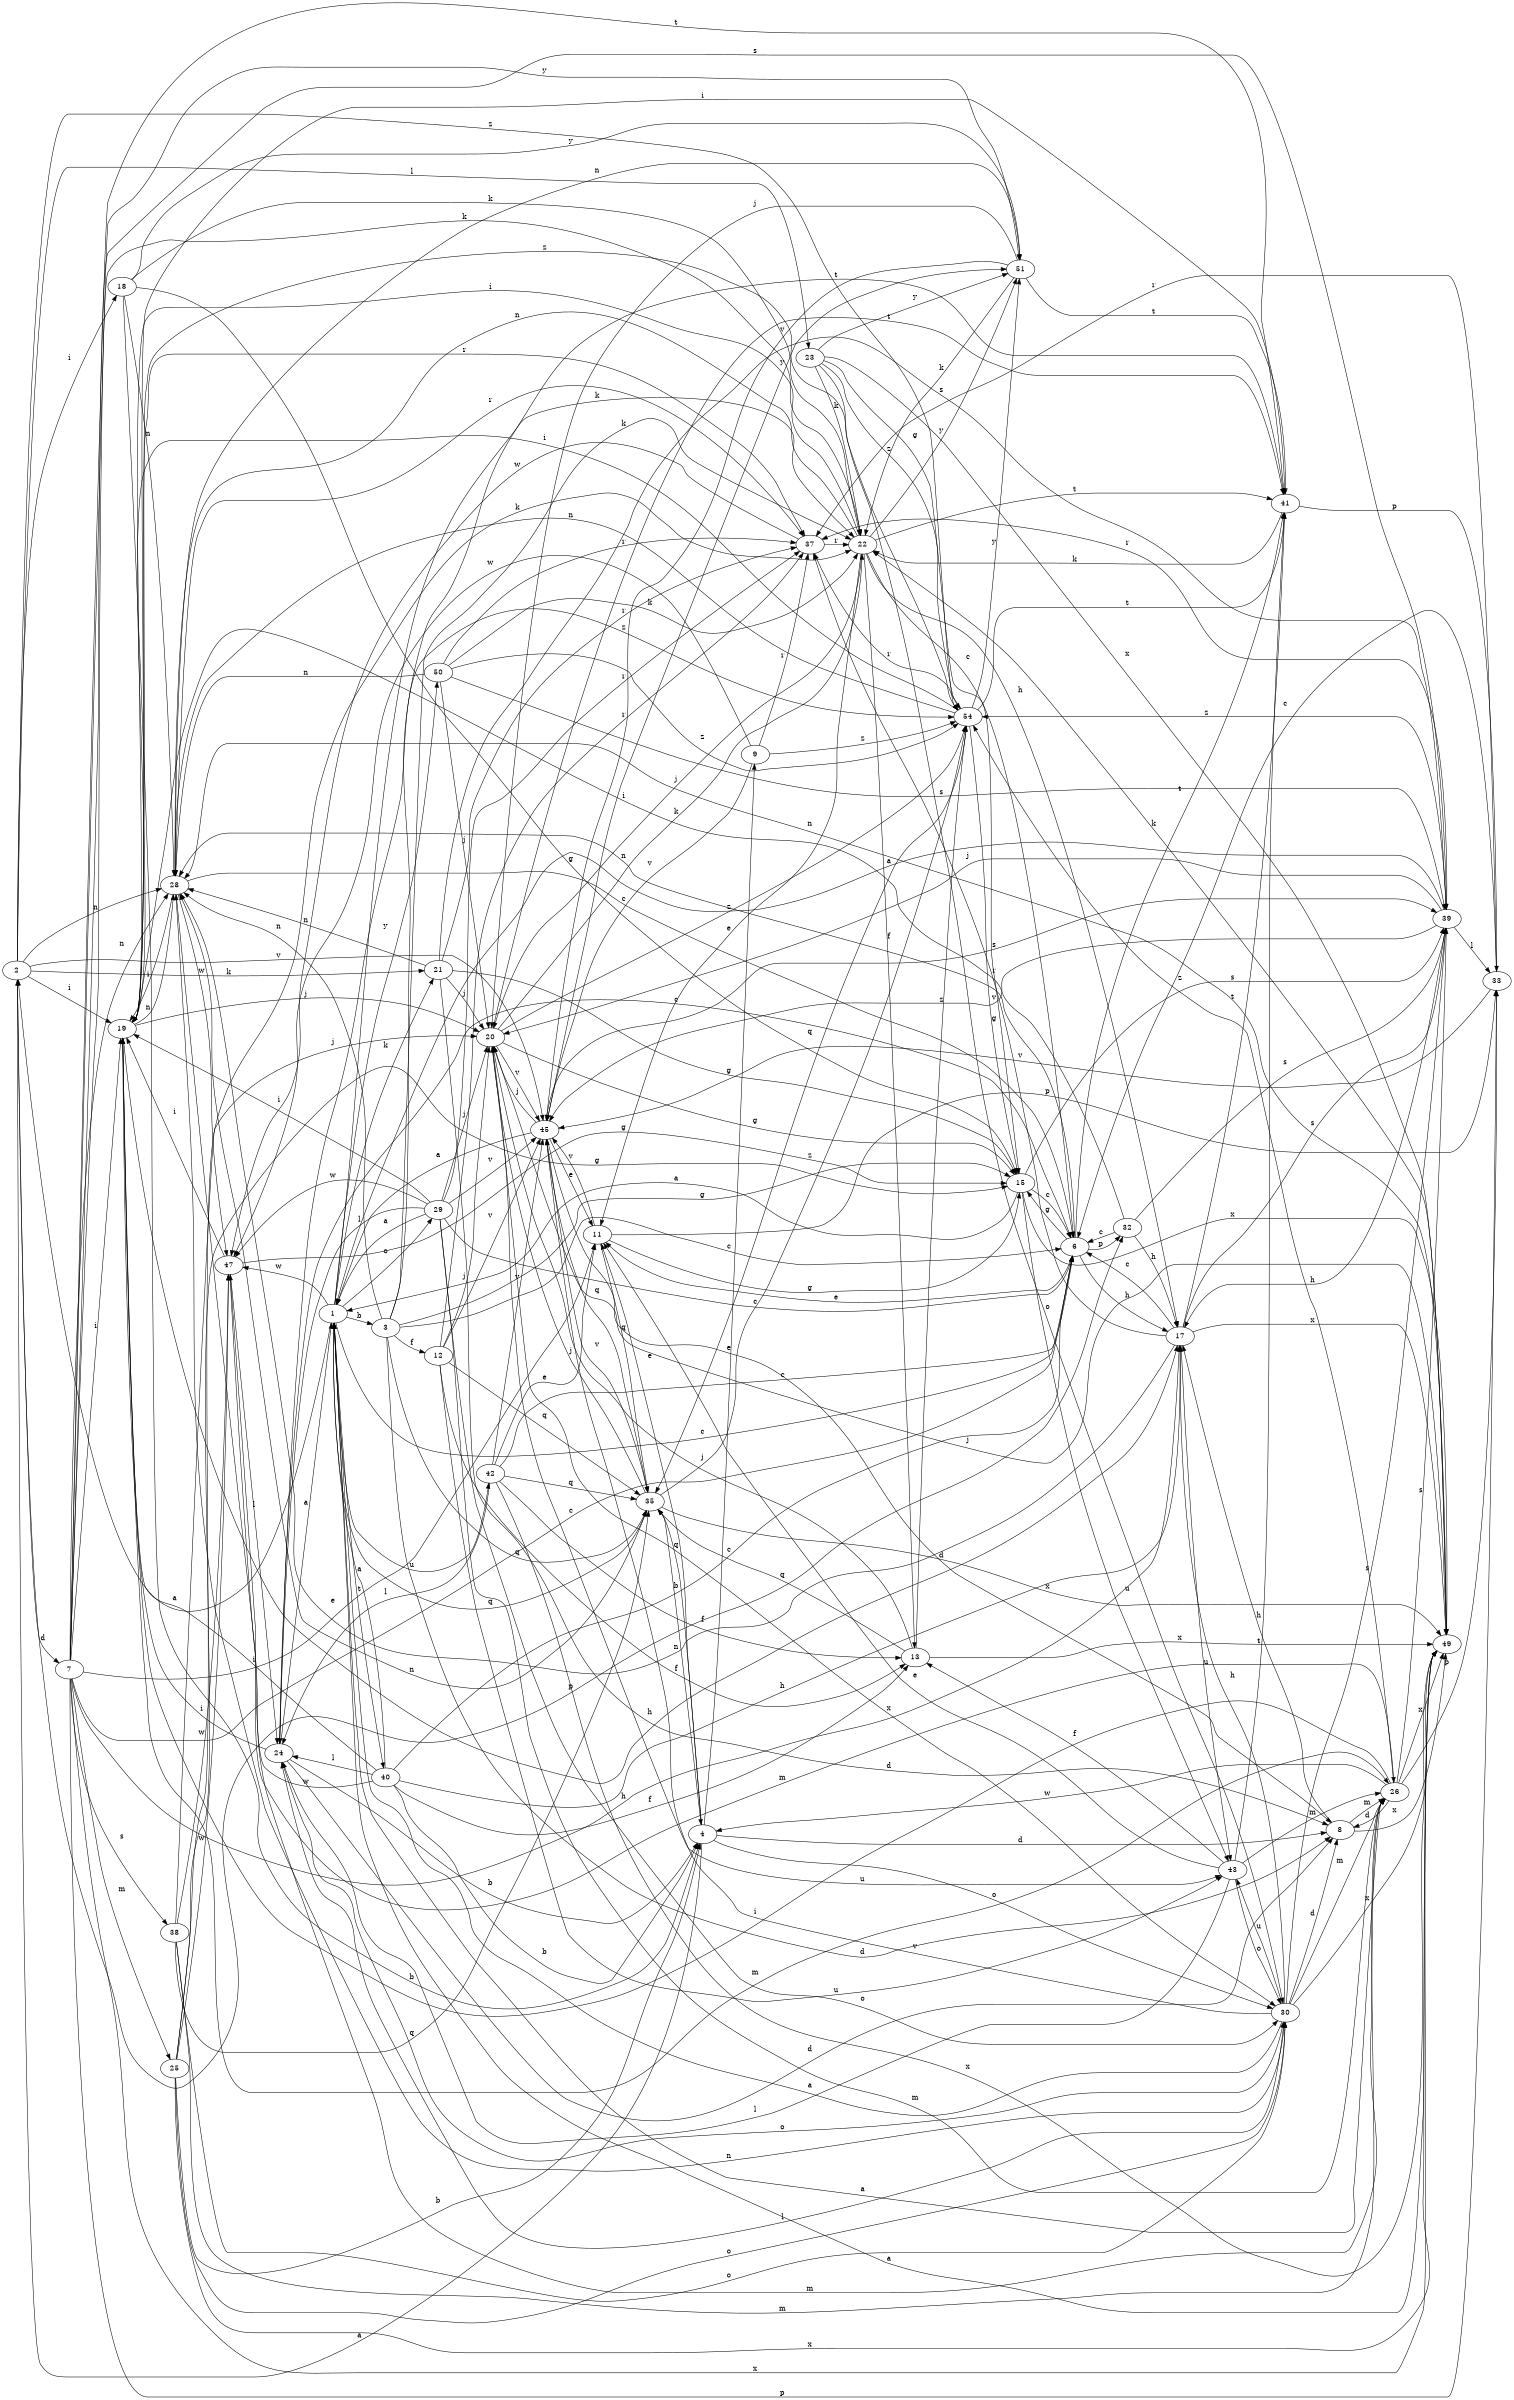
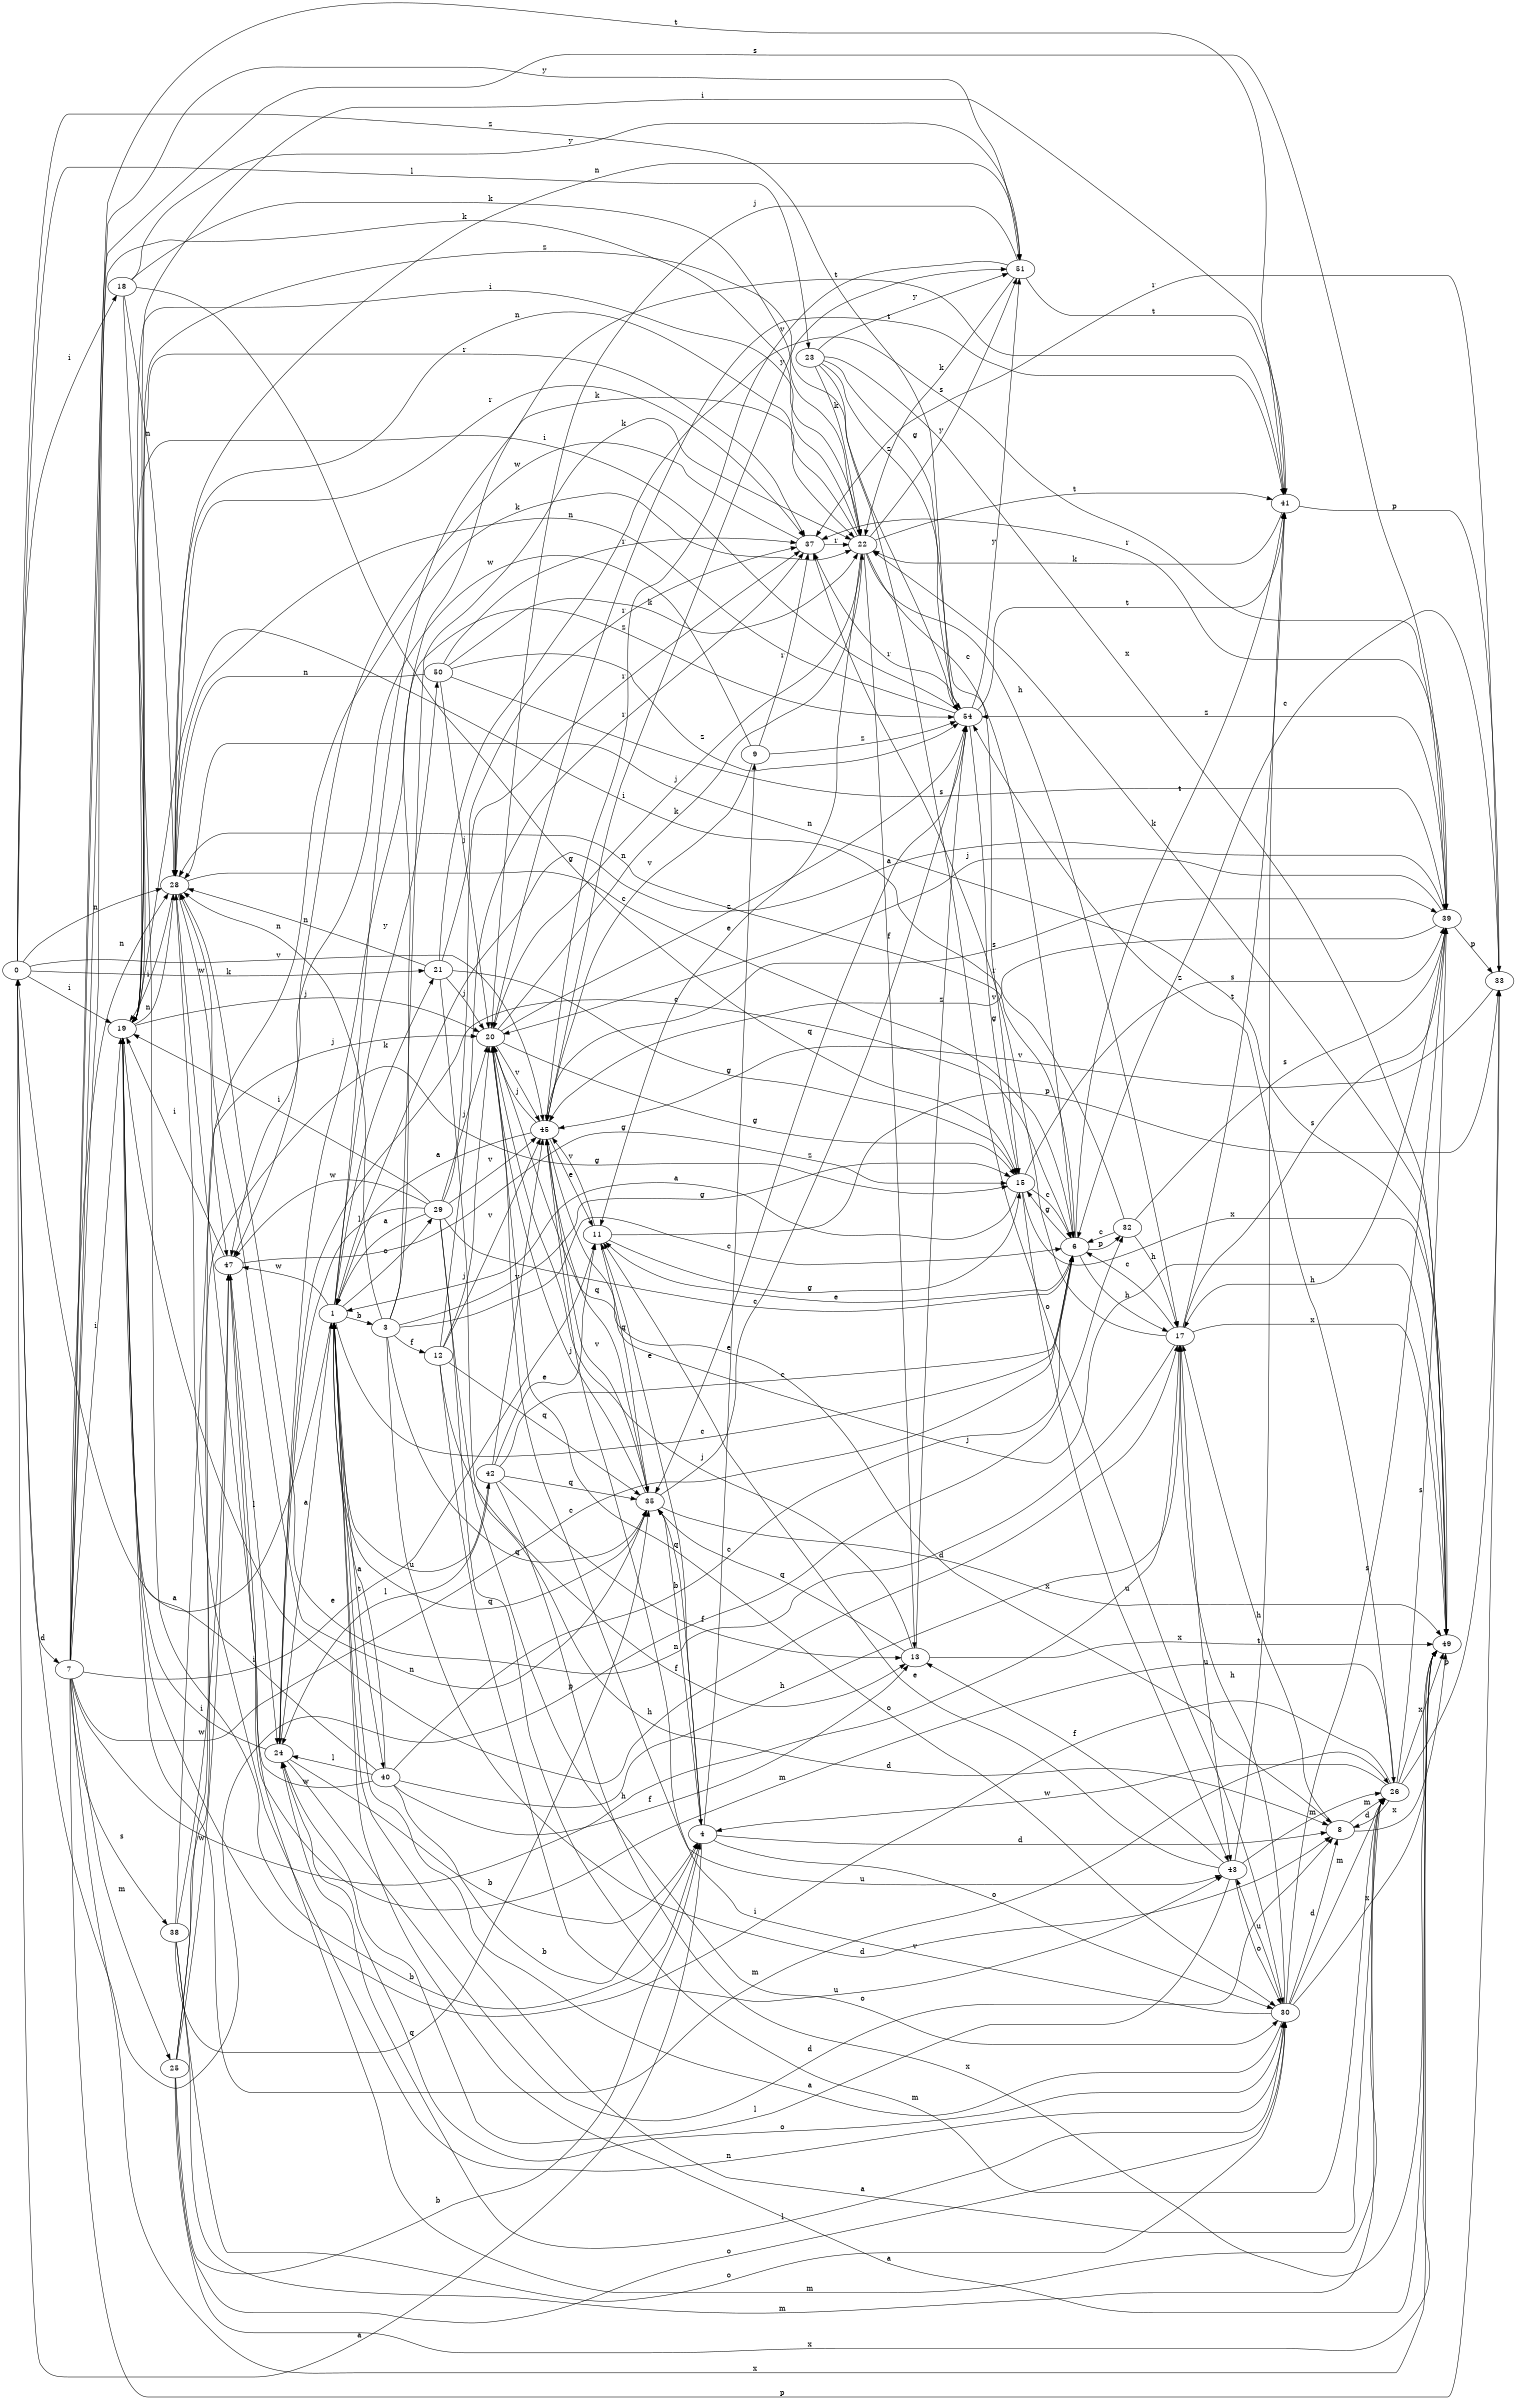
  strict digraph {
    rankdir=LR
-   0 [label=2]
+   0
    7
    18
    19
    21
    23
    28
    32
    45
    54
    6
    22
    41
    11
    17
    25
    33
    38
    39
    49
    51
    15
    4
    26
    37
    20
    8
    30
    47
    1
    35
    3
    29
    40
    42
    50
    12
    13
    24
    43
    9
    0 -> 7 [label=d]
    0 -> 18 [label=i]
    0 -> 19 [label=i]
    0 -> 21 [label=k]
    0 -> 23 [label=l]
    0 -> 28 [label=n]
    0 -> 32 [label=p]
    0 -> 45 [label=v]
    0 -> 54 [label=z]
    7 -> 19 [label=i]
    7 -> 28 [label=n]
    7 -> 6 [label=c]
    7 -> 22 [label=k]
    7 -> 41 [label=t]
    7 -> 11 [label=e]
    7 -> 17 [label=h]
    7 -> 25 [label=m]
    7 -> 33 [label=p]
    7 -> 38 [label=s]
    7 -> 39 [label=s]
    7 -> 49 [label=x]
    7 -> 51 [label=y]
    18 -> 28 [label=n]
    18 -> 22 [label=k]
    18 -> 51 [label=y]
    18 -> 15 [label=g]
    18 -> 4 [label=b]
    19 -> 28 [label=n]
    19 -> 54 [label=z]
    19 -> 17 [label=h]
    19 -> 26 [label=m]
    19 -> 37 [label=r]
    19 -> 20 [label=j]
    21 -> 28 [label=n]
    21 -> 39 [label=s]
    21 -> 15 [label=g]
    21 -> 37 [label=r]
    21 -> 20 [label=j]
    21 -> 8 [label=d]
    23 -> 54 [label=z]
    23 -> 22 [label=k]
    23 -> 49 [label=x]
    23 -> 51 [label=y]
    23 -> 15 [label=g]
    23 -> 30 [label=o]
    28 -> 19 [label=i]
    28 -> 6 [label=c]
    28 -> 26 [label=m]
    28 -> 37 [label=r]
    28 -> 47 [label=w]
    32 -> 19 [label=i]
    32 -> 6 [label=c]
    32 -> 17 [label=h]
    32 -> 39 [label=s]
    45 -> 11 [label=e]
    45 -> 39 [label=s]
    45 -> 51 [label=y]
    45 -> 20 [label=j]
    45 -> 8 [label=d]
    45 -> 1 [label=a]
    45 -> 35 [label=q]
    54 -> 19 [label=i]
    54 -> 28 [label=n]
    54 -> 41 [label=t]
    54 -> 51 [label=y]
    54 -> 15 [label=g]
    54 -> 37 [label=r]
    54 -> 35 [label=q]
    6 -> 28 [label=n]
    6 -> 32 [label=p]
    6 -> 41 [label=t]
    6 -> 11 [label=e]
    6 -> 17 [label=h]
    6 -> 15 [label=g]
    22 -> 19 [label=i]
    22 -> 28 [label=n]
    22 -> 6 [label=c]
    22 -> 41 [label=t]
    22 -> 11 [label=e]
    22 -> 17 [label=h]
    22 -> 51 [label=y]
    22 -> 20 [label=j]
    22 -> 13 [label=f]
    41 -> 19 [label=i]
    41 -> 22 [label=k]
    41 -> 33 [label=p]
    11 -> 45 [label=v]
    11 -> 33 [label=p]
    11 -> 15 [label=g]
    11 -> 35 [label=q]
    17 -> 28 [label=n]
    17 -> 6 [label=c]
    17 -> 41 [label=t]
    17 -> 39 [label=s]
    17 -> 49 [label=x]
    17 -> 37 [label=r]
    17 -> 43 [label=u]
    25 -> 22 [label=k]
    25 -> 49 [label=x]
    25 -> 15 [label=g]
    25 -> 4 [label=b]
    25 -> 30 [label=o]
    25 -> 47 [label=w]
    33 -> 45 [label=v]
    33 -> 6 [label=c]
    33 -> 37 [label=r]
    38 -> 26 [label=m]
    38 -> 20 [label=j]
    38 -> 30 [label=o]
    38 -> 47 [label=w]
    38 -> 35 [label=q]
    39 -> 45 [label=v]
    39 -> 54 [label=z]
    39 -> 17 [label=h]
-   39 -> 33 [label=l]
+   39 -> 33 [label=p]
    39 -> 37 [label=r]
    39 -> 20 [label=j]
    39 -> 1 [label=a]
    49 -> 28 [label=n]
    49 -> 22 [label=k]
    49 -> 20 [label=j]
    49 -> 1 [label=a]
    51 -> 28 [label=n]
    51 -> 45 [label=v]
    51 -> 22 [label=k]
    51 -> 41 [label=t]
    51 -> 20 [label=j]
    15 -> 6 [label=c]
    15 -> 39 [label=s]
    15 -> 49 [label=x]
    15 -> 1 [label=a]
    15 -> 43 [label=u]
    4 -> 0 [label=a]
    4 -> 11 [label=e]
    4 -> 8 [label=d]
    4 -> 30 [label=o]
    4 -> 35 [label=q]
    4 -> 9 [label=e]
    26 -> 19 [label=i]
    26 -> 54 [label=z]
    26 -> 33 [label=p]
    26 -> 39 [label=s]
    26 -> 49 [label=x]
    26 -> 4 [label=w]
    26 -> 8 [label=d]
    26 -> 1 [label=a]
    37 -> 22 [label=r]
    37 -> 47 [label=w]
    20 -> 45 [label=v]
    20 -> 54 [label=z]
    20 -> 22 [label=k]
    20 -> 41 [label=t]
    20 -> 15 [label=g]
-   20 -> 30 [label=x]
+   20 -> 30 [label=o]
    20 -> 43 [label=u]
    8 -> 17 [label=h]
    8 -> 49 [label=x]
    8 -> 26 [label=m]
    30 -> 28 [label=n]
    30 -> 45 [label=v]
    30 -> 17 [label=h]
    30 -> 39 [label=s]
    30 -> 49 [label=x]
    30 -> 26 [label=m]
    30 -> 8 [label=d]
    30 -> 1 [label=a]
    30 -> 24 [label=l]
    30 -> 43 [label=u]
    47 -> 19 [label=i]
    47 -> 15 [label=g]
    47 -> 26 [label=m]
    47 -> 24 [label=l]
    1 -> 0 [label=a]
    1 -> 21 [label=k]
    1 -> 6 [label=c]
    1 -> 22 [label=k]
    1 -> 47 [label=w]
    1 -> 35 [label=q]
    1 -> 3 [label=b]
    1 -> 29 [label=o]
    1 -> 40 [label=t]
    1 -> 42 [label=u]
    1 -> 50 [label=y]
    35 -> 28 [label=n]
    35 -> 45 [label=v]
    35 -> 54 [label=z]
    35 -> 49 [label=x]
    35 -> 4 [label=b]
    35 -> 20 [label=j]
    3 -> 28 [label=n]
    3 -> 6 [label=c]
    3 -> 22 [label=k]
    3 -> 41 [label=t]
    3 -> 15 [label=g]
    3 -> 8 [label=d]
    3 -> 35 [label=q]
    3 -> 12 [label=f]
    29 -> 19 [label=i]
    29 -> 45 [label=v]
    29 -> 6 [label=c]
    29 -> 26 [label=m]
    29 -> 37 [label=r]
    29 -> 20 [label=j]
    29 -> 30 [label=o]
    29 -> 47 [label=w]
    29 -> 1 [label=a]
    29 -> 24 [label=l]
    40 -> 19 [label=i]
    40 -> 6 [label=c]
    40 -> 17 [label=h]
    40 -> 4 [label=b]
    40 -> 47 [label=w]
    40 -> 1 [label=a]
    40 -> 13 [label=f]
    40 -> 24 [label=l]
    42 -> 45 [label=v]
    42 -> 6 [label=c]
    42 -> 11 [label=e]
    42 -> 49 [label=x]
    42 -> 35 [label=q]
    42 -> 13 [label=f]
    42 -> 24 [label=l]
    50 -> 28 [label=n]
    50 -> 54 [label=z]
    50 -> 22 [label=k]
    50 -> 39 [label=s]
    50 -> 37 [label=r]
    50 -> 20 [label=j]
    12 -> 45 [label=v]
    12 -> 37 [label=r]
    12 -> 20 [label=j]
    12 -> 35 [label=q]
    12 -> 13 [label=f]
    12 -> 43 [label=u]
    13 -> 54 [label=z]
    13 -> 49 [label=x]
    13 -> 20 [label=j]
    13 -> 35 [label=q]
    24 -> 19 [label=i]
    24 -> 54 [label=z]
    24 -> 6 [label=c]
    24 -> 4 [label=b]
    24 -> 8 [label=d]
    24 -> 30 [label=o]
    24 -> 1 [label=a]
    43 -> 41 [label=t]
    43 -> 11 [label=e]
    43 -> 26 [label=m]
    43 -> 30 [label=o]
    43 -> 13 [label=f]
    43 -> 24 [label=l]
    9 -> 45 [label=v]
    9 -> 54 [label=z]
    9 -> 37 [label=r]
    9 -> 47 [label=w]
  }
